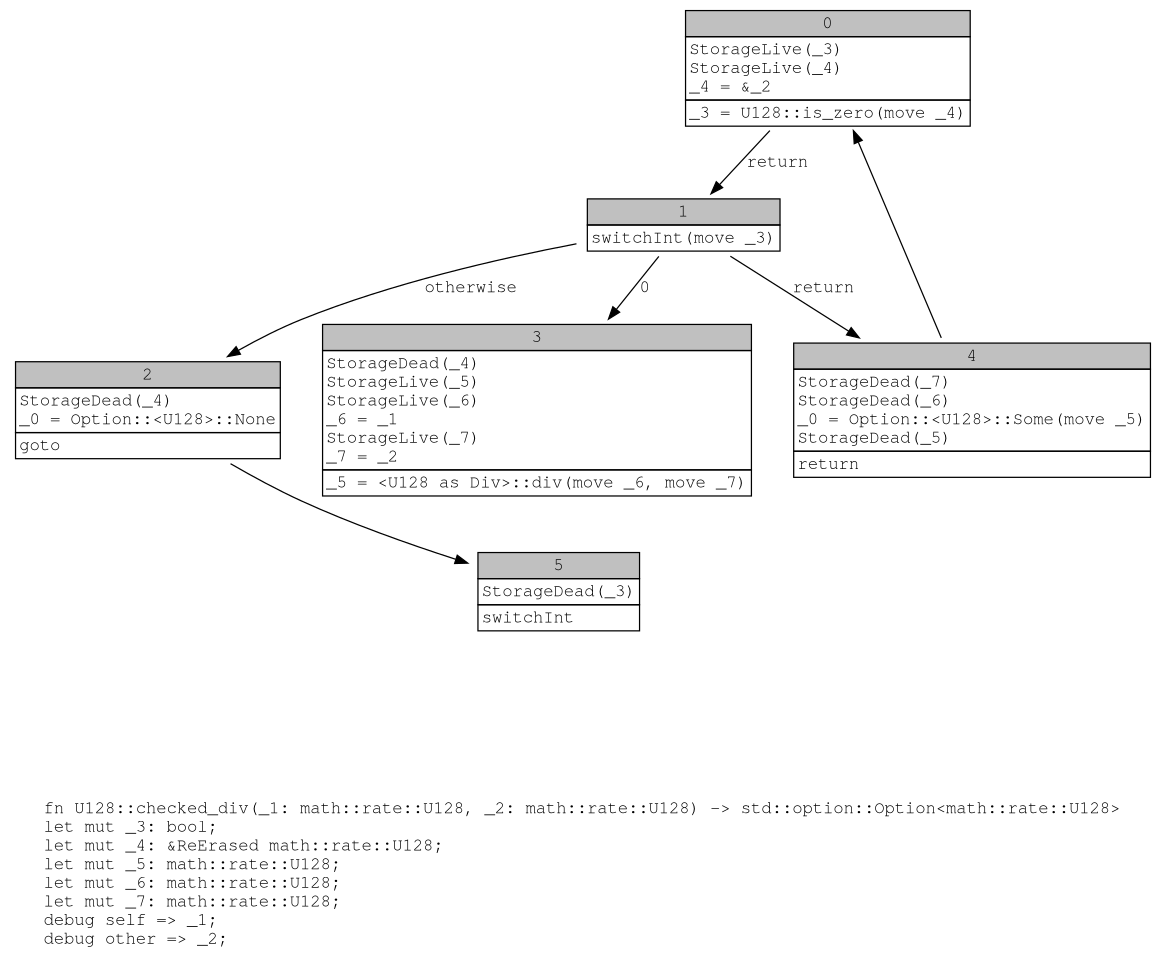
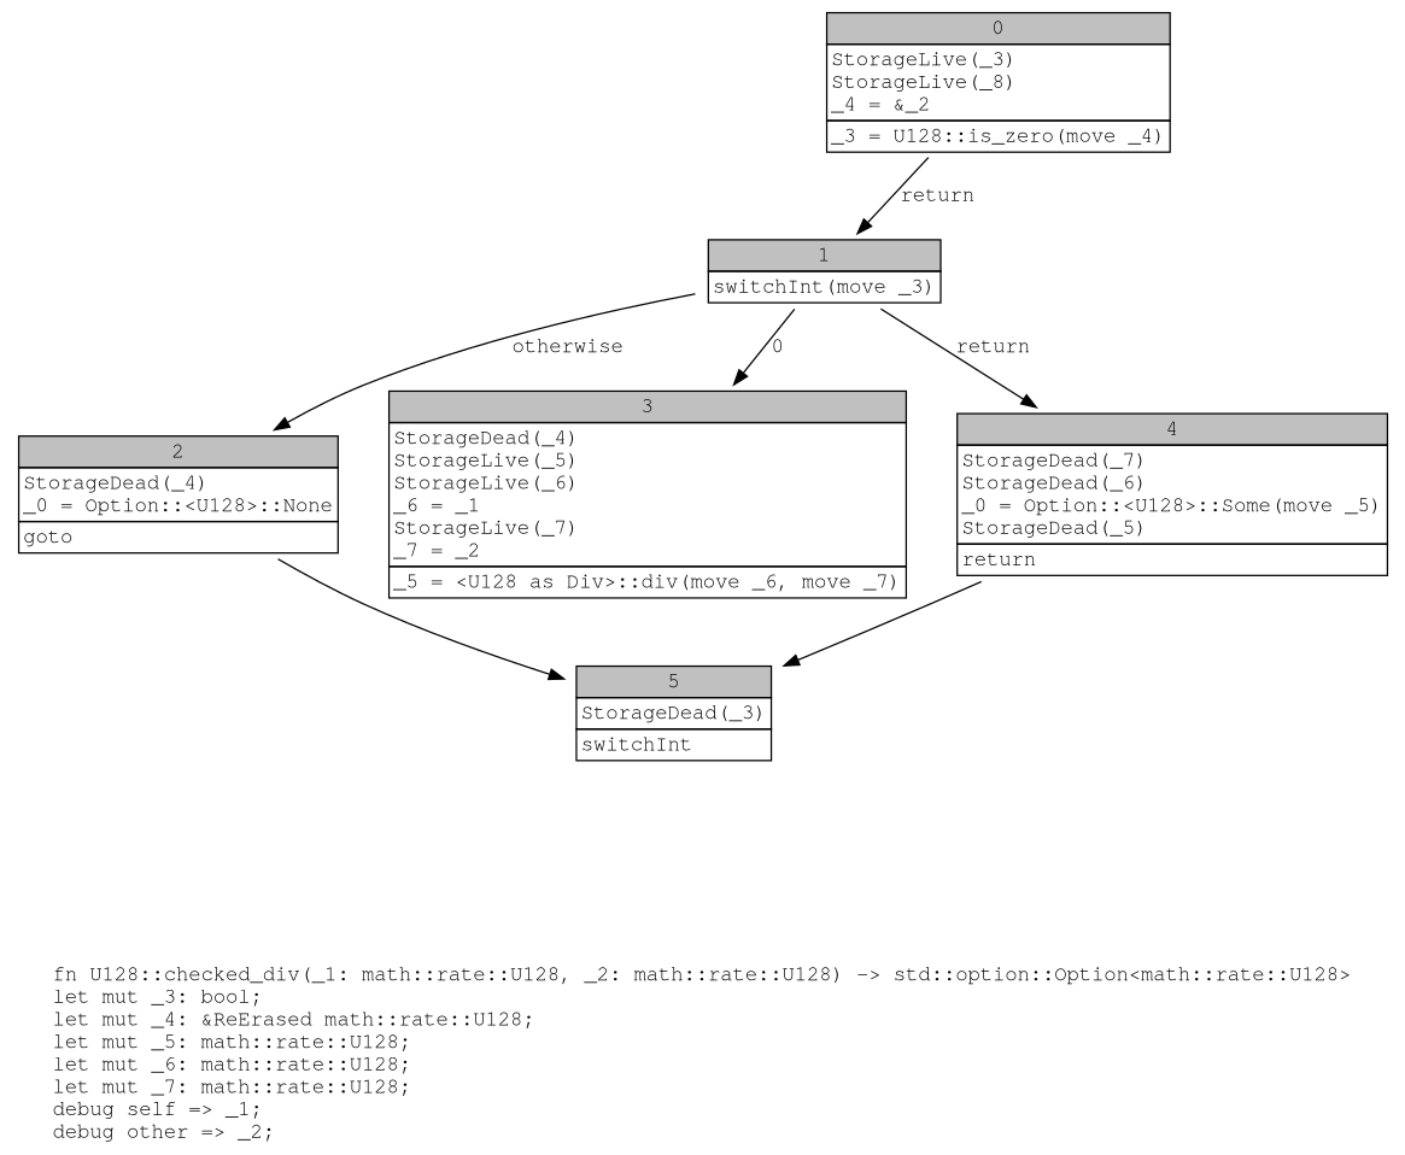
  digraph {
    fontname="Courier, monospace"
    label=<fn U128::checked_div(_1: math::rate::U128, _2: math::rate::U128) -&gt; std::option::Option&lt;math::rate::U128&gt;<br align="left"/>let mut _3: bool;<br align="left"/>let mut _4: &amp;ReErased math::rate::U128;<br align="left"/>let mut _5: math::rate::U128;<br align="left"/>let mut _6: math::rate::U128;<br align="left"/>let mut _7: math::rate::U128;<br align="left"/>debug self =&gt; _1;<br align="left"/>debug other =&gt; _2;<br align="left"/>>
    node [fontname="Courier, monospace" shape=none]
    edge [fontname="Courier, monospace"]
-   n1 [label=<<table border="0" cellborder="1" cellspacing="0"><tr><td bgcolor="gray" align="center" colspan="1">0</td></tr><tr><td align="left" balign="left">StorageLive(_3)<br/>StorageLive(_4)<br/>_4 = &amp;_2<br/></td></tr><tr><td align="left">_3 = U128::is_zero(move _4)</td></tr></table>>]
+   n1 [label=<<table border="0" cellborder="1" cellspacing="0"><tr><td bgcolor="gray" align="center" colspan="1">0</td></tr><tr><td align="left" balign="left">StorageLive(_3)<br/>StorageLive(_8)<br/>_4 = &amp;_2<br/></td></tr><tr><td align="left">_3 = U128::is_zero(move _4)</td></tr></table>>]
    n2 [label=<<table border="0" cellborder="1" cellspacing="0"><tr><td bgcolor="gray" align="center" colspan="1">1</td></tr><tr><td align="left">switchInt(move _3)</td></tr></table>>]
    n3 [label=<<table border="0" cellborder="1" cellspacing="0"><tr><td bgcolor="gray" align="center" colspan="1">2</td></tr><tr><td align="left" balign="left">StorageDead(_4)<br/>_0 = Option::&lt;U128&gt;::None<br/></td></tr><tr><td align="left">goto</td></tr></table>>]
    n4 [label=<<table border="0" cellborder="1" cellspacing="0"><tr><td bgcolor="gray" align="center" colspan="1">3</td></tr><tr><td align="left" balign="left">StorageDead(_4)<br/>StorageLive(_5)<br/>StorageLive(_6)<br/>_6 = _1<br/>StorageLive(_7)<br/>_7 = _2<br/></td></tr><tr><td align="left">_5 = &lt;U128 as Div&gt;::div(move _6, move _7)</td></tr></table>>]
    n5 [label=<<table border="0" cellborder="1" cellspacing="0"><tr><td bgcolor="gray" align="center" colspan="1">4</td></tr><tr><td align="left" balign="left">StorageDead(_7)<br/>StorageDead(_6)<br/>_0 = Option::&lt;U128&gt;::Some(move _5)<br/>StorageDead(_5)<br/></td></tr><tr><td align="left">return</td></tr></table>>]
    n6 [label=<<table border="0" cellborder="1" cellspacing="0"><tr><td bgcolor="gray" align="center" colspan="1">5</td></tr><tr><td align="left" balign="left">StorageDead(_3)<br/></td></tr><tr><td align="left">switchInt</td></tr></table>>]
    n1 -> n2 [label=return]
    n2 -> n3 [label=otherwise]
    n2 -> n4 [label=0]
    n2 -> n5 [label=return]
    n3 -> n6
-   n5 -> n1
+   n5 -> n6
  }
